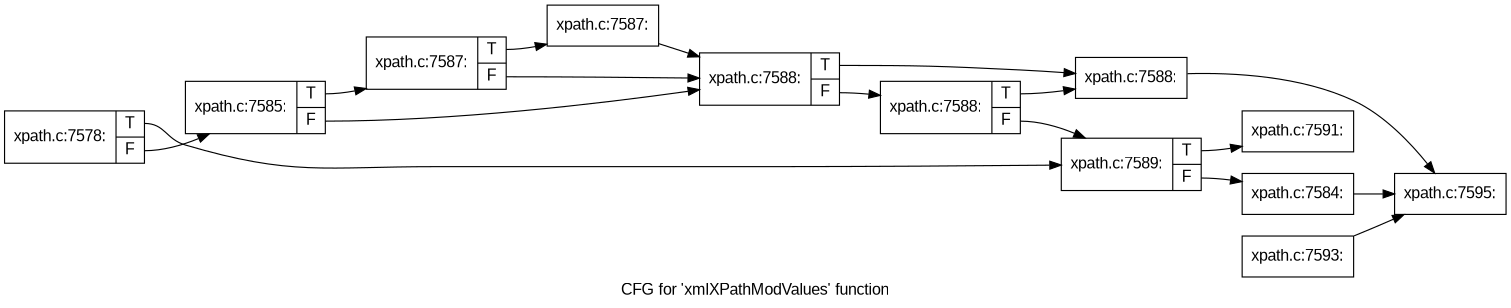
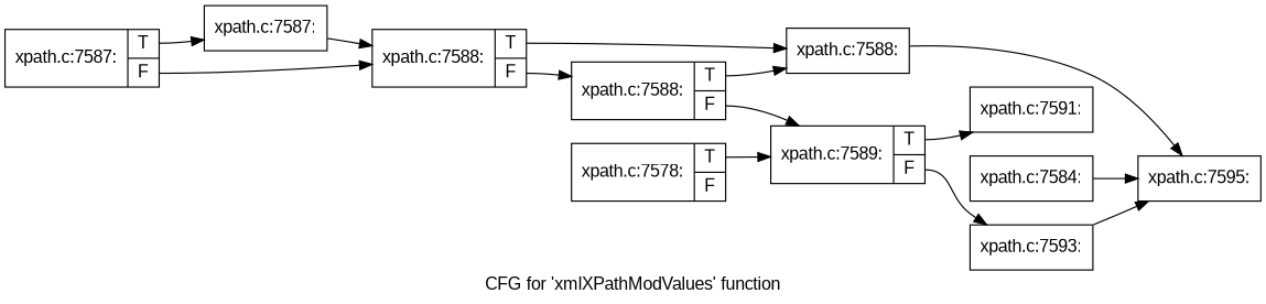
  digraph {
    fontname="Liberation Sans"
    label="CFG for 'xmlXPathModValues' function"
    rankdir=LR
    node [fontname="Liberation Sans" shape=record]
    edge [fontname="Liberation Sans" tailport=s0]
    n1 [label="{xpath.c:7578:|{<s0>T|<s1>F}}"]
-   n2 [label="{xpath.c:7585:|{<s0>T|<s1>F}}"]
    n3 [label="{xpath.c:7589:|{<s0>T|<s1>F}}"]
    n4 [label="{xpath.c:7584:}"]
    n5 [label="{xpath.c:7595:}"]
    n6 [label="{xpath.c:7587:|{<s0>T|<s1>F}}"]
    n7 [label="{xpath.c:7588:|{<s0>T|<s1>F}}"]
    n8 [label="{xpath.c:7587:}"]
    n9 [label="{xpath.c:7588:}"]
    n10 [label="{xpath.c:7588:|{<s0>T|<s1>F}}"]
    n11 [label="{xpath.c:7591:}"]
    n12 [label="{xpath.c:7593:}"]
-   n1 -> n2 [tailport=s1]
    n1 -> n3
-   n2 -> n6
-   n2 -> n7 [tailport=s1]
    n3 -> n11
-   n3 -> n4 [tailport=s1]
+   n3 -> n12 [tailport=s1]
    n4 -> n5
    n6 -> n7 [tailport=s1]
    n6 -> n8
    n7 -> n9
    n7 -> n10 [tailport=s1]
    n8 -> n7
    n9 -> n5
    n10 -> n3 [tailport=s1]
    n10 -> n9
    n12 -> n5
  }
